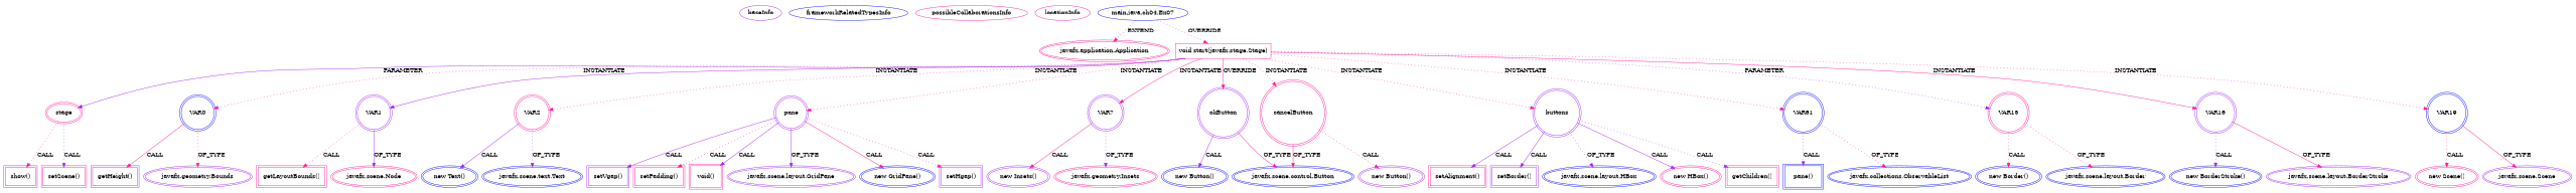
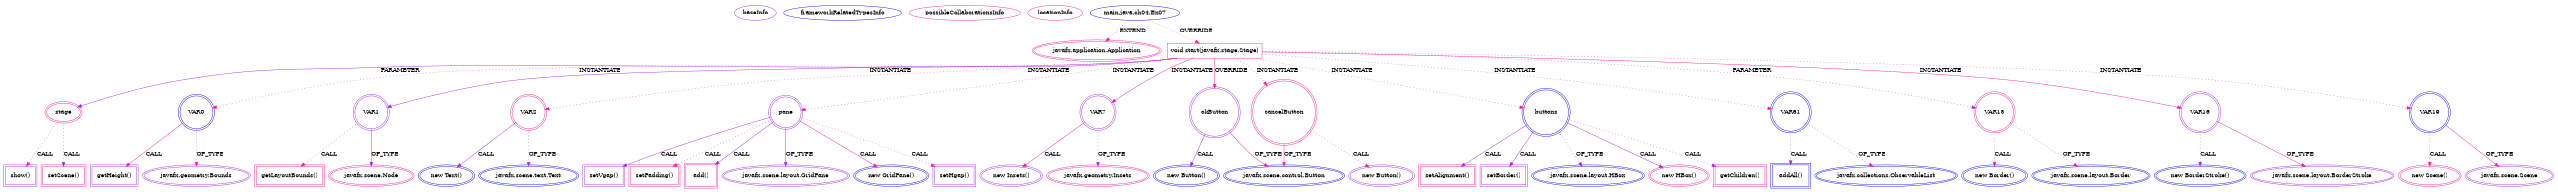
  digraph {
    node [color=purple isFrameworkType=true vertexType=VARIABLE_EXPRESION peripheries=2]
    edge [color=deeppink style=dotted]
    baseInfo [category=extension_graph graphId=4439 isAnonymous=false possibleRelation=false isFrameworkType="" vertexType="" peripheries=""]
    frameworkRelatedTypesInfo [0="javafx.application.Application" color=blue isFrameworkType="" vertexType="" peripheries=""]
    possibleCollaborationsInfo [color=deeppink isFrameworkType="" vertexType="" peripheries=""]
    locationInfo [color=deeppink contextSignature=Ex07 filePath="/t-kensuke-Java8/Java8-master/src/main/java/ch04/Ex07.java" graphId=4439 projectName="t-kensuke-Java8" isFrameworkType="" vertexType="" peripheries=""]
    n5 [color=blue isFrameworkType=false label="main.java.ch04.Ex07" vertexType=ROOT_CLIENT_CLASS_DECLARATION peripheries=""]
    n6 [color=deeppink label="javafx.application.Application" vertexType=FRAMEWORK_CLASS_TYPE]
    n7 [color=deeppink isFrameworkType=false label="void start(javafx.stage.Stage)" shape=box vertexType=OVERRIDING_METHOD_DECLARATION peripheries=""]
    n8 [color=deeppink label=stage vertexType=PARAMETER_DECLARATION]
    n9 [color=blue label=VAR0 shape=circle]
    n10 [label=VAR1 shape=circle]
    n11 [color=deeppink label=VAR2 shape=circle]
    n12 [label=pane shape=circle]
    n13 [label=VAR7 shape=circle]
    n14 [label=okButton shape=circle]
    n15 [color=deeppink label=cancelButton shape=circle]
-   n16 [label=buttons shape=circle]
+   n16 [color=blue label=buttons shape=circle]
    n17 [color=blue label=VAR61 shape=circle]
    n18 [color=deeppink label=VAR15 shape=circle]
    n19 [label=VAR16 shape=circle]
    n20 [color=blue label=VAR19 shape=circle]
    n21 [color=deeppink label="setScene()" shape=box vertexType=INSIDE_CALL]
    n22 [label="show()" shape=box vertexType=INSIDE_CALL]
    n23 [label="javafx.geometry.Bounds" vertexType=FRAMEWORK_CLASS_TYPE]
    n24 [label="getHeight()" shape=box vertexType=INSIDE_CALL]
    n25 [color=deeppink label="javafx.scene.Node" vertexType=FRAMEWORK_CLASS_TYPE]
    n26 [color=deeppink label="getLayoutBounds()" shape=box vertexType=INSIDE_CALL]
    n27 [color=blue label="javafx.scene.text.Text" vertexType=FRAMEWORK_CLASS_TYPE]
    n28 [color=blue label="new Text()" vertexType=CONSTRUCTOR_CALL]
    n29 [label="javafx.scene.layout.GridPane" vertexType=FRAMEWORK_CLASS_TYPE]
    n30 [color=blue label="new GridPane()" vertexType=CONSTRUCTOR_CALL]
    n31 [label="setHgap()" shape=box vertexType=INSIDE_CALL]
    n32 [label="setVgap()" shape=box vertexType=INSIDE_CALL]
    n33 [color=deeppink label="setPadding()" shape=box vertexType=INSIDE_CALL]
-   n34 [color=deeppink label="void()" shape=box vertexType=INSIDE_CALL]
+   n34 [color=deeppink label="add()" shape=box vertexType=INSIDE_CALL]
    n35 [color=deeppink label="javafx.geometry.Insets" vertexType=FRAMEWORK_CLASS_TYPE]
    n36 [label="new Insets()" vertexType=CONSTRUCTOR_CALL]
    n37 [color=blue label="javafx.scene.control.Button" vertexType=FRAMEWORK_CLASS_TYPE]
    n38 [color=blue label="new Button()" vertexType=CONSTRUCTOR_CALL]
    n39 [label="new Button()" vertexType=CONSTRUCTOR_CALL]
    n40 [color=blue label="javafx.scene.layout.HBox" vertexType=FRAMEWORK_CLASS_TYPE]
    n41 [color=deeppink label="new HBox()" vertexType=CONSTRUCTOR_CALL]
    n42 [color=deeppink label="getChildren()" shape=box vertexType=INSIDE_CALL]
    n43 [color=deeppink label="setAlignment()" shape=box vertexType=INSIDE_CALL]
    n44 [label="setBorder()" shape=box vertexType=INSIDE_CALL]
    n45 [color=blue label="javafx.collections.ObservableList" vertexType=FRAMEWORK_INTERFACE_TYPE]
-   n46 [color=blue label="pane()" shape=box vertexType=INSIDE_CALL]
+   n46 [color=blue label="addAll()" shape=box vertexType=INSIDE_CALL]
    n47 [color=blue label="javafx.scene.layout.Border" vertexType=FRAMEWORK_CLASS_TYPE]
    n48 [color=blue label="new Border()" vertexType=CONSTRUCTOR_CALL]
    n49 [label="javafx.scene.layout.BorderStroke" vertexType=FRAMEWORK_CLASS_TYPE]
    n50 [color=blue label="new BorderStroke()" vertexType=CONSTRUCTOR_CALL]
    n51 [label="javafx.scene.Scene" vertexType=FRAMEWORK_CLASS_TYPE]
    n52 [color=deeppink label="new Scene()" vertexType=CONSTRUCTOR_CALL]
    n5 -> n6 [label=EXTEND]
    n5 -> n7 [label=OVERRIDE]
    n7 -> n8 [color=purple label=PARAMETER style=solid]
    n7 -> n9 [label=INSTANTIATE]
    n7 -> n10 [color=purple label=INSTANTIATE style=solid]
    n7 -> n11 [label=INSTANTIATE]
    n7 -> n12 [label=INSTANTIATE]
    n7 -> n13 [label=INSTANTIATE style=solid]
    n7 -> n14 [label=OVERRIDE style=solid]
    n7 -> n15 [label=INSTANTIATE]
    n7 -> n16 [label=INSTANTIATE]
    n7 -> n17 [label=INSTANTIATE]
    n7 -> n18 [color=purple label=PARAMETER]
    n7 -> n19 [label=INSTANTIATE style=solid]
    n7 -> n20 [label=INSTANTIATE]
    n8 -> n21 [color=purple label=CALL]
    n8 -> n22 [label=CALL]
    n9 -> n23 [label=OF_TYPE]
    n9 -> n24 [label=CALL style=solid]
    n10 -> n25 [color=purple label=OF_TYPE style=solid]
    n10 -> n26 [label=CALL]
    n11 -> n27 [color=purple label=OF_TYPE]
    n11 -> n28 [color=purple label=CALL style=solid]
    n12 -> n29 [color=purple label=OF_TYPE style=solid]
    n12 -> n30 [label=CALL style=solid]
    n12 -> n31 [label=CALL]
    n12 -> n32 [color=purple label=CALL style=solid]
    n12 -> n33 [label=CALL]
    n12 -> n34 [color=purple label=CALL style=solid]
    n13 -> n35 [color=purple label=OF_TYPE]
    n13 -> n36 [label=CALL style=solid]
    n14 -> n37 [label=OF_TYPE style=solid]
    n14 -> n38 [color=purple label=CALL style=solid]
    n15 -> n37 [label=OF_TYPE style=solid]
    n15 -> n39 [label=CALL]
    n16 -> n40 [color=purple label=OF_TYPE]
    n16 -> n41 [color=purple label=CALL style=solid]
    n16 -> n42 [color=purple label=CALL]
    n16 -> n43 [color=purple label=CALL style=solid]
    n16 -> n44 [color=purple label=CALL style=solid]
    n17 -> n45 [label=OF_TYPE]
    n17 -> n46 [color=purple label=CALL]
    n18 -> n47 [label=OF_TYPE]
    n18 -> n48 [label=CALL]
    n19 -> n49 [label=OF_TYPE style=solid]
    n19 -> n50 [color=purple label=CALL]
    n20 -> n51 [label=OF_TYPE style=solid]
    n20 -> n52 [label=CALL]
  }
